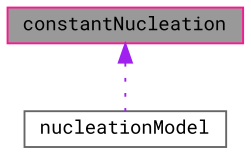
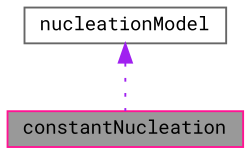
  digraph {
    fontname="Roboto Mono"
    node [fontname="Roboto Mono" fontsize=10 shape=box style=filled]
    n1 [color=deeppink fillcolor=grey60 fontcolor=black height=0.2 label=constantNucleation width=0.4]
    n2 [color=gray40 fillcolor=white height=0.2 label=nucleationModel width=0.4]
-   n1 -> n2 [color=purple dir=back fontname="Roboto Mono" fontsize=10 labelfontname=Helvetica labelfontsize=10 style=dotted]
+   n2 -> n1 [color=purple dir=back fontname="Roboto Mono" fontsize=10 labelfontname=Helvetica labelfontsize=10 style=dotted]
  }
